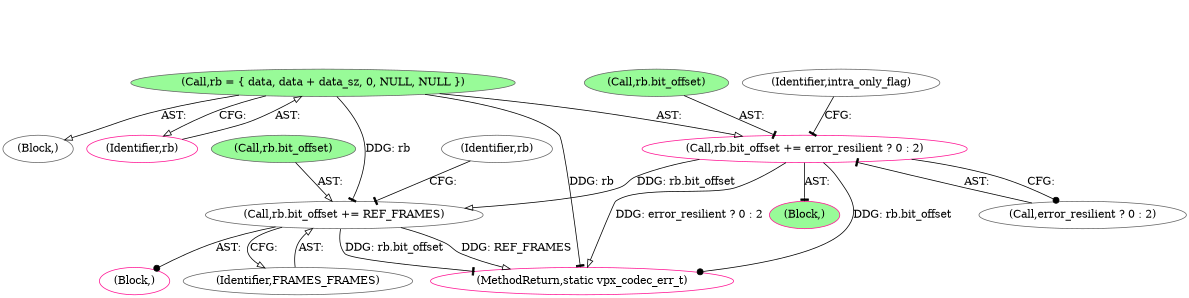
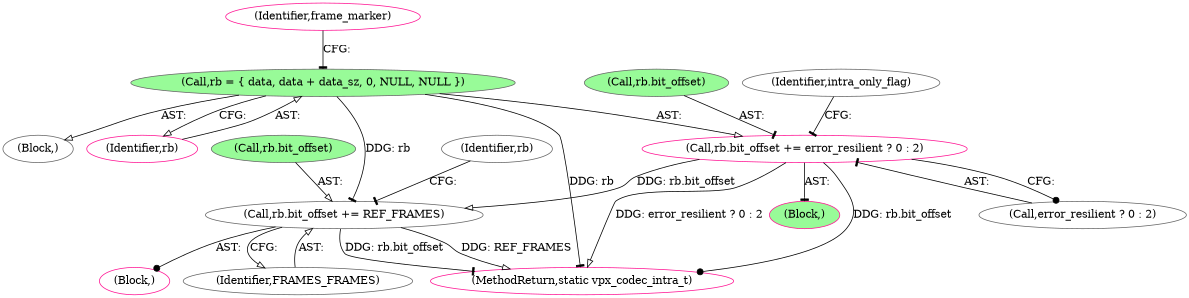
  digraph {
    node [color=gray40 fillcolor=white style=filled]
    edge [arrowhead=onormal]
    n1 [fillcolor=palegreen label="(Call,rb = { data, data + data_sz, 0, NULL, NULL })"]
    n2 [color=deeppink label="(Call,rb.bit_offset += error_resilient ? 0 : 2)"]
    n3 [label="(Call,rb.bit_offset += REF_FRAMES)"]
    n4 [color=deeppink label="(Identifier,rb)"]
-   n5 [color=deeppink label="(MethodReturn,static vpx_codec_err_t)"]
+   n5 [color=deeppink label="(MethodReturn,static vpx_codec_intra_t)"]
    n6 [label="(Block,)"]
    n7 [label="(Call,error_resilient ? 0 : 2)"]
    n8 [color=deeppink fillcolor=palegreen label="(Block,)"]
    n9 [color=deeppink label="(Block,)"]
    n10 [label="(Identifier,FRAMES_FRAMES)"]
+   n11 [color=deeppink label="(Identifier,frame_marker)"]
    n12 [fillcolor=palegreen label="(Call,rb.bit_offset)"]
    n13 [fillcolor=palegreen label="(Call,rb.bit_offset)"]
    n14 [label="(Identifier,rb)"]
    n15 [label="(Identifier,intra_only_flag)"]
    n1 -> n2 [label="AST: "]
    n1 -> n3 [arrowhead=tee label="DDG: rb"]
    n1 -> n4 [label="CFG: "]
    n1 -> n5 [arrowhead=tee label="DDG: rb"]
    n1 -> n6 [label="AST: "]
    n2 -> n3 [label="DDG: rb.bit_offset"]
    n2 -> n5 [arrowhead=dot label="DDG: rb.bit_offset"]
    n2 -> n5 [label="DDG: error_resilient ? 0 : 2"]
    n2 -> n7 [arrowhead=dot label="CFG: "]
    n2 -> n8 [arrowhead=tee label="AST: "]
    n3 -> n5 [arrowhead=tee label="DDG: rb.bit_offset"]
    n3 -> n5 [label="DDG: REF_FRAMES"]
    n3 -> n9 [arrowhead=dot label="AST: "]
    n3 -> n10 [label="CFG: "]
    n4 -> n1 [label="AST: "]
    n7 -> n2 [arrowhead=tee label="AST: "]
    n10 -> n3 [label="AST: "]
+   n11 -> n1 [arrowhead=tee label="CFG: "]
    n12 -> n3 [label="AST: "]
    n13 -> n2 [arrowhead=tee label="AST: "]
    n14 -> n3 [arrowhead=tee label="CFG: "]
    n15 -> n2 [arrowhead=tee label="CFG: "]
  }
